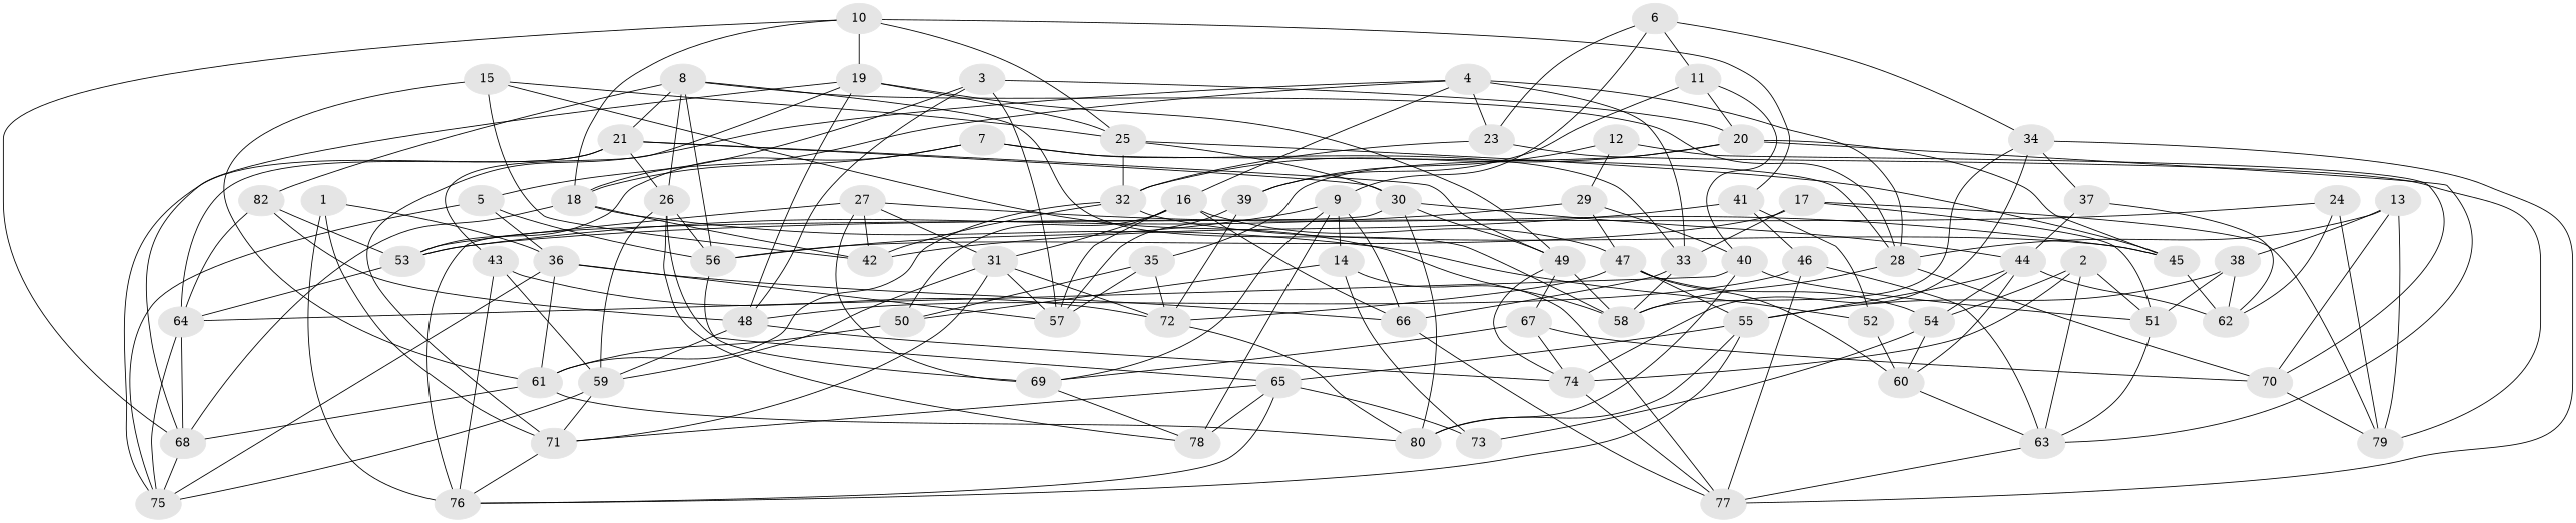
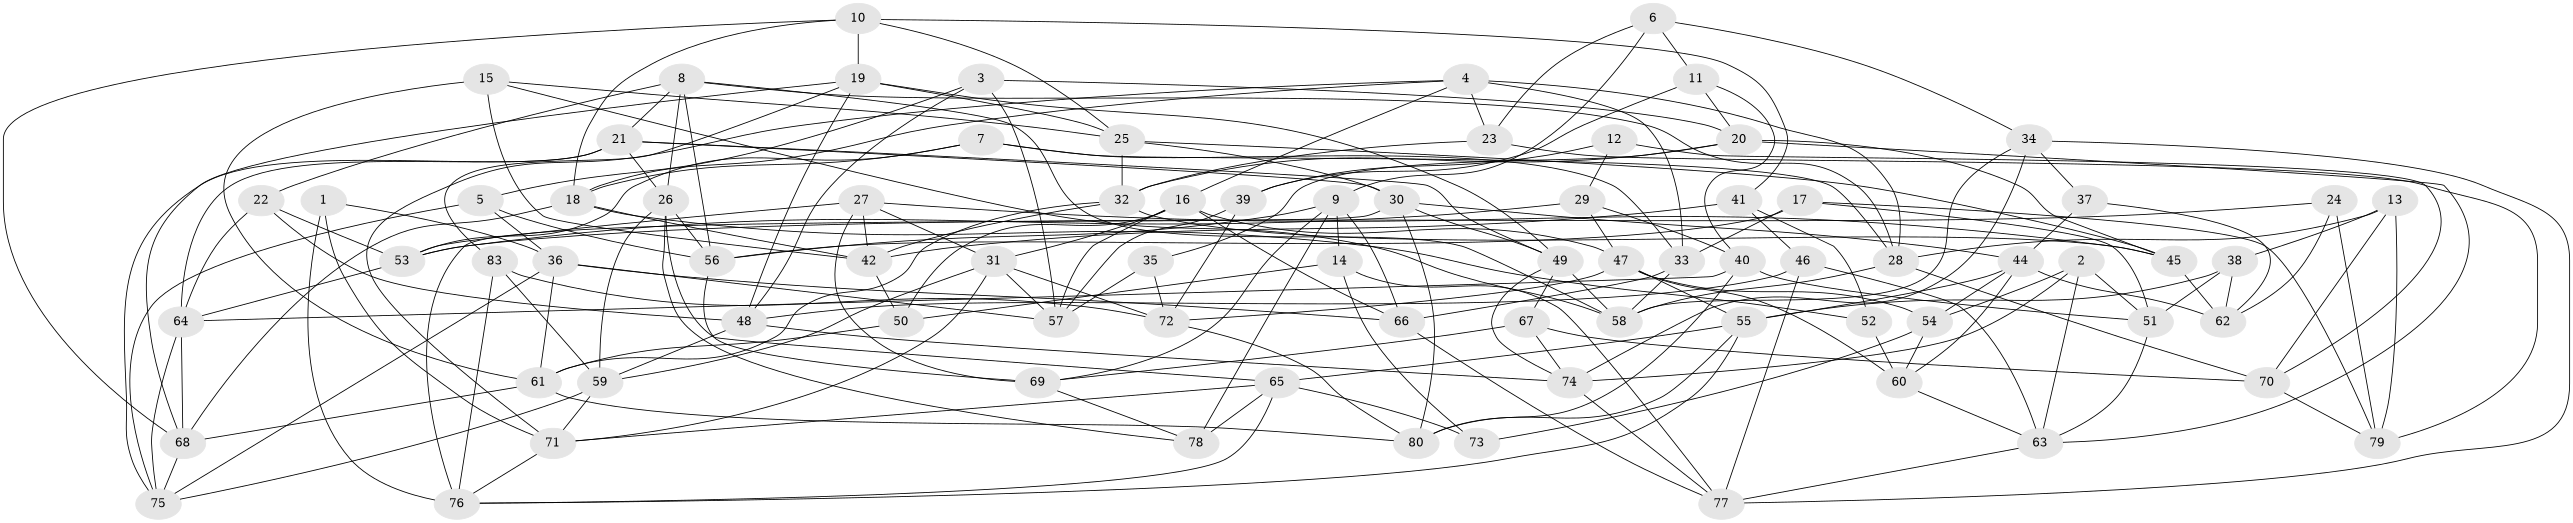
  graph {
    node [color=gray90 style=filled]
    edge [weight=1.0]
    1
    36
    71
    76
    57
    75
    66
    61
    2
    51
    54
    63
    74
    73
    60
    77
    3
    5
    20
    48
    56
    35
    32
    45
    59
    4
    16
    18
    23
    28
    33
    50
    31
    47
    68
    42
    52
    79
    58
    70
    69
    6
    9
    11
    34
    14
    78
    39
    40
    37
    7
    53
    64
    8
    21
-   22 [label=82]
+   22
    26
    49
    30
    65
    10
    19
    25
    41
-   43
+   43 [label=83]
    72
    46
    80
    12
    29
    13
    38
    62
    55
    15
    17
    67
    44
    24
    27
    1 -- 36
    1 -- 71
    1 -- 76
    36 -- 57
    36 -- 75
    36 -- 66
    36 -- 61
    71 -- 76
    66 -- 77
    61 -- 68
    61 -- 80
    2 -- 51
    2 -- 54
    2 -- 63
    2 -- 74
    51 -- 63
    54 -- 73 [weight=2.0]
    54 -- 60
    63 -- 77
    74 -- 77
    60 -- 63
    3 -- 57
    3 -- 5
    3 -- 20
    3 -- 48
    5 -- 36
    5 -- 75
    5 -- 56
    20 -- 63
    20 -- 35
    20 -- 32
    20 -- 45
    48 -- 74
    48 -- 59
    56 -- 69
    35 -- 57
    35 -- 72
    32 -- 61
    32 -- 45
    32 -- 42
    45 -- 62 [weight=2.0]
    59 -- 71
    59 -- 75
    4 -- 71
    4 -- 16
    4 -- 18
    4 -- 23
    4 -- 28
    4 -- 33
    16 -- 57
    16 -- 66
    16 -- 50
    16 -- 31
    16 -- 47
    18 -- 68
    18 -- 42
    18 -- 52
    23 -- 32
    23 -- 79
    28 -- 58
    28 -- 70
    33 -- 66 [weight=2.0]
    33 -- 58
    50 -- 61
    31 -- 71
    31 -- 57
    31 -- 59
    31 -- 72
    47 -- 54
    47 -- 60
    47 -- 72
    47 -- 55
    68 -- 75
-   35 -- 50
+   42 -- 50
    52 -- 60 [weight=2.0]
    70 -- 79
    69 -- 78
    6 -- 23
    6 -- 9
    6 -- 11
    6 -- 34
    9 -- 66
    9 -- 56
    9 -- 69
    9 -- 14
    9 -- 78
    11 -- 20
    11 -- 39
    11 -- 40
    34 -- 74
    34 -- 77
    34 -- 58
    34 -- 37 [weight=2.0]
    14 -- 73
    14 -- 77
    14 -- 50
    39 -- 57
    39 -- 72
    40 -- 51 [weight=2.0]
    40 -- 64
    40 -- 80
    37 -- 62
    37 -- 44
    7 -- 18
    7 -- 28
    7 -- 33
    7 -- 53
    53 -- 64
    64 -- 75
    64 -- 68
    8 -- 56
    8 -- 28
    8 -- 58
    8 -- 21
    8 -- 22
    8 -- 26
    21 -- 75
    21 -- 64
    21 -- 26
    21 -- 49
    21 -- 30
    22 -- 48
    22 -- 53
    22 -- 64
    26 -- 56
    26 -- 59
    26 -- 78
    26 -- 65
    49 -- 74
    49 -- 58
    49 -- 67
    30 -- 76
    30 -- 49
    30 -- 80
    30 -- 44
    65 -- 71
    65 -- 76
    65 -- 73
    65 -- 78
    10 -- 18
    10 -- 68
    10 -- 19
    10 -- 25
    10 -- 41
    19 -- 48
    19 -- 68
    19 -- 49
    19 -- 25
    19 -- 43
    25 -- 32
    25 -- 45
    25 -- 30
    41 -- 42
    41 -- 52
    41 -- 46
    43 -- 76
    43 -- 59
    43 -- 72
    72 -- 80
    46 -- 63
    46 -- 77
    46 -- 48
    12 -- 70 [weight=2.0]
    12 -- 39
    12 -- 29
    29 -- 47
    29 -- 40
    29 -- 53
    13 -- 28
    13 -- 79
    13 -- 70
    13 -- 38
    38 -- 51
    38 -- 62
    38 -- 55
    55 -- 76
    55 -- 65
    55 -- 80
    15 -- 61
    15 -- 42
    15 -- 58
    15 -- 25
    17 -- 51
    17 -- 56
    17 -- 33
    17 -- 79
    67 -- 74
    67 -- 70
    67 -- 69
    44 -- 54
    44 -- 60
    44 -- 62
    44 -- 55
    24 -- 79 [weight=2.0]
    24 -- 53
    24 -- 62
    27 -- 45
    27 -- 31
    27 -- 42
    27 -- 69 [weight=2.0]
    27 -- 53
  }
